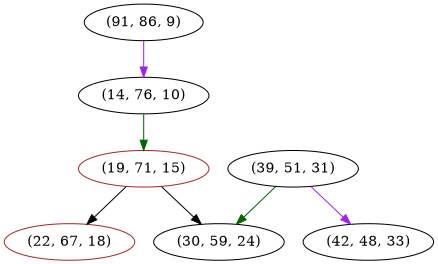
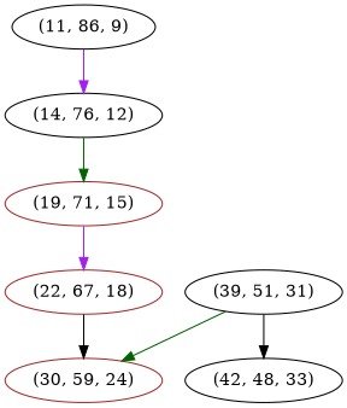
  digraph {
    node [color=black]
    edge [color=purple]
-   "(11, 86, 9)" [label="(91, 86, 9)"]
-   "(14, 76, 12)" [label="(14, 76, 10)"]
+   "(11, 86, 9)"
+   "(14, 76, 12)"
    "(19, 71, 15)" [color=brown]
    "(22, 67, 18)" [color=brown]
-   "(30, 59, 24)"
+   "(30, 59, 24)" [color=brown]
    "(39, 51, 31)"
    "(42, 48, 33)"
    "(11, 86, 9)" -> "(14, 76, 12)"
    "(14, 76, 12)" -> "(19, 71, 15)" [color=darkgreen]
-   "(19, 71, 15)" -> "(22, 67, 18)" [color=black]
-   "(19, 71, 15)" -> "(30, 59, 24)" [color=black]
+   "(19, 71, 15)" -> "(22, 67, 18)"
+   "(22, 67, 18)" -> "(30, 59, 24)" [color=black]
    "(39, 51, 31)" -> "(30, 59, 24)" [color=darkgreen]
-   "(39, 51, 31)" -> "(42, 48, 33)"
+   "(39, 51, 31)" -> "(42, 48, 33)" [color=black]
  }
